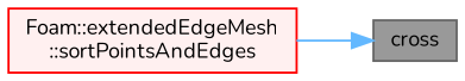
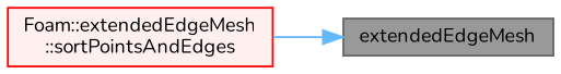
  digraph {
    rankdir=RL
    fontname=Nunito
    node [fontname=Nunito fontsize=10 shape=box style=filled]
-   n1 [color=gray40 fillcolor=grey60 fontcolor=black height=0.2 label=cross width=0.4]
+   n1 [color=gray40 fillcolor=grey60 fontcolor=black height=0.2 label=extendedEdgeMesh width=0.4]
    n2 [color=red fillcolor="#FFF0F0" height=0.2 label="Foam::extendedEdgeMesh\l::sortPointsAndEdges" width=0.4]
    n1 -> n2 [color=steelblue1 dir=back fontname=Nunito fontsize=10 labelfontname=Helvetica labelfontsize=10 style=solid]
  }
